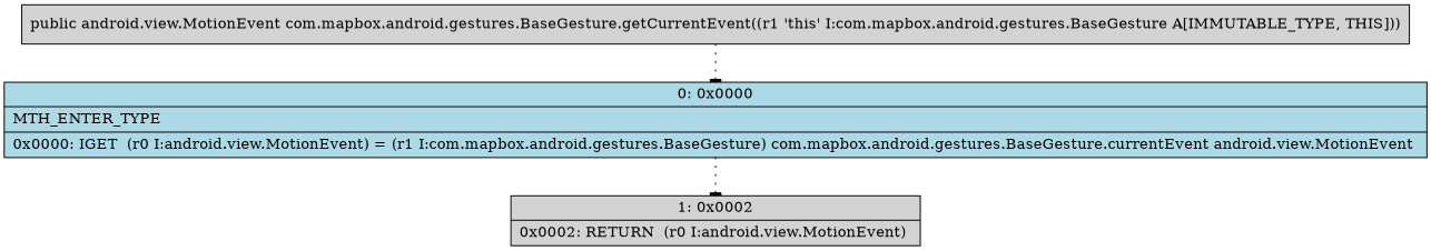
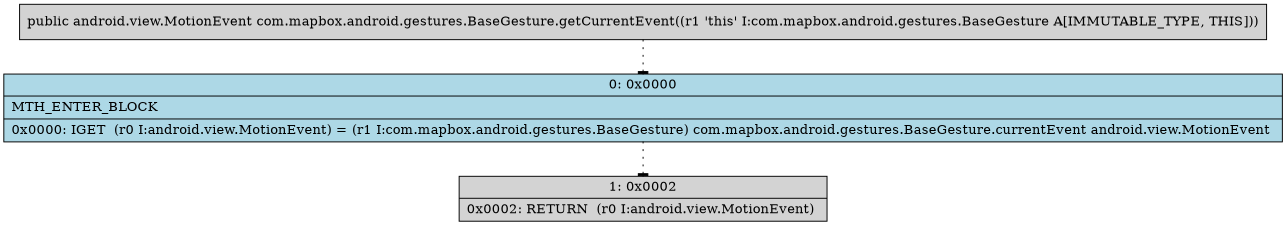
  digraph {
    node [shape=record style=filled fillcolor=lightgrey]
    edge [style=dotted arrowhead=tee]
-   n1 [label="{0\:\ 0x0000|MTH_ENTER_TYPE\l|0x0000: IGET  (r0 I:android.view.MotionEvent) = (r1 I:com.mapbox.android.gestures.BaseGesture) com.mapbox.android.gestures.BaseGesture.currentEvent android.view.MotionEvent \l}" fillcolor=lightblue]
+   n1 [label="{0\:\ 0x0000|MTH_ENTER_BLOCK\l|0x0000: IGET  (r0 I:android.view.MotionEvent) = (r1 I:com.mapbox.android.gestures.BaseGesture) com.mapbox.android.gestures.BaseGesture.currentEvent android.view.MotionEvent \l}" fillcolor=lightblue]
    n2 [label="{1\:\ 0x0002|0x0002: RETURN  (r0 I:android.view.MotionEvent) \l}"]
    n3 [label="{public android.view.MotionEvent com.mapbox.android.gestures.BaseGesture.getCurrentEvent((r1 'this' I:com.mapbox.android.gestures.BaseGesture A[IMMUTABLE_TYPE, THIS])) }"]
    n1 -> n2
    n3 -> n1
  }
